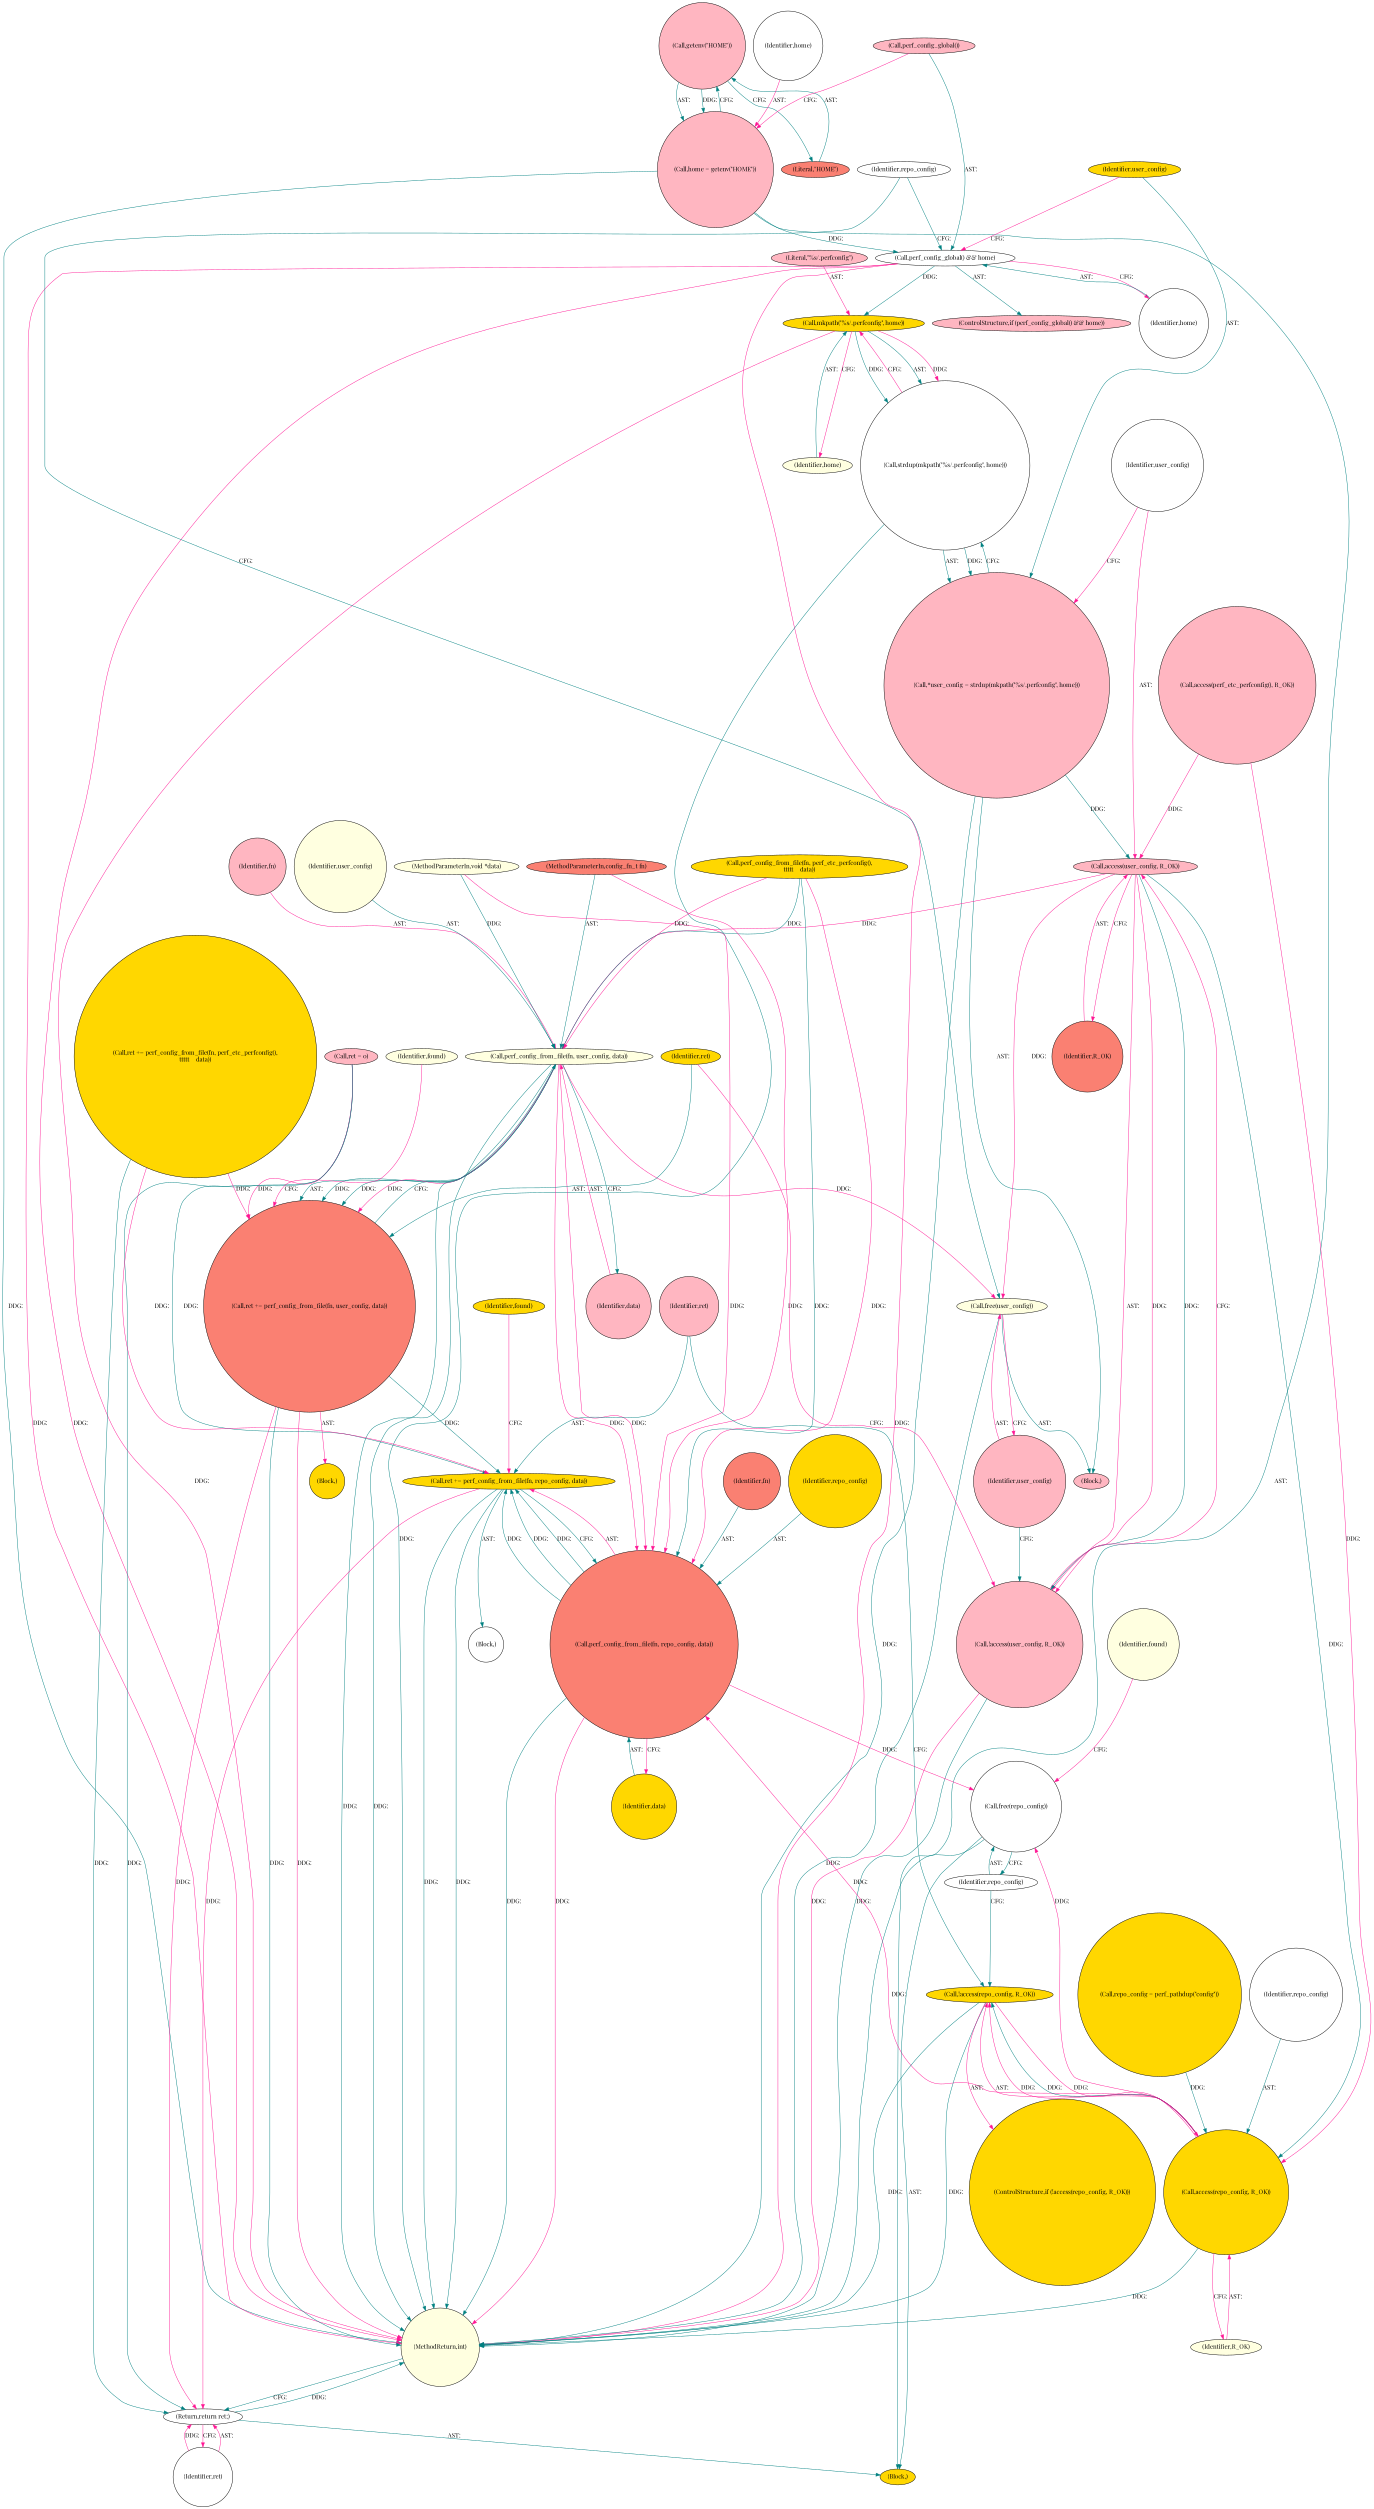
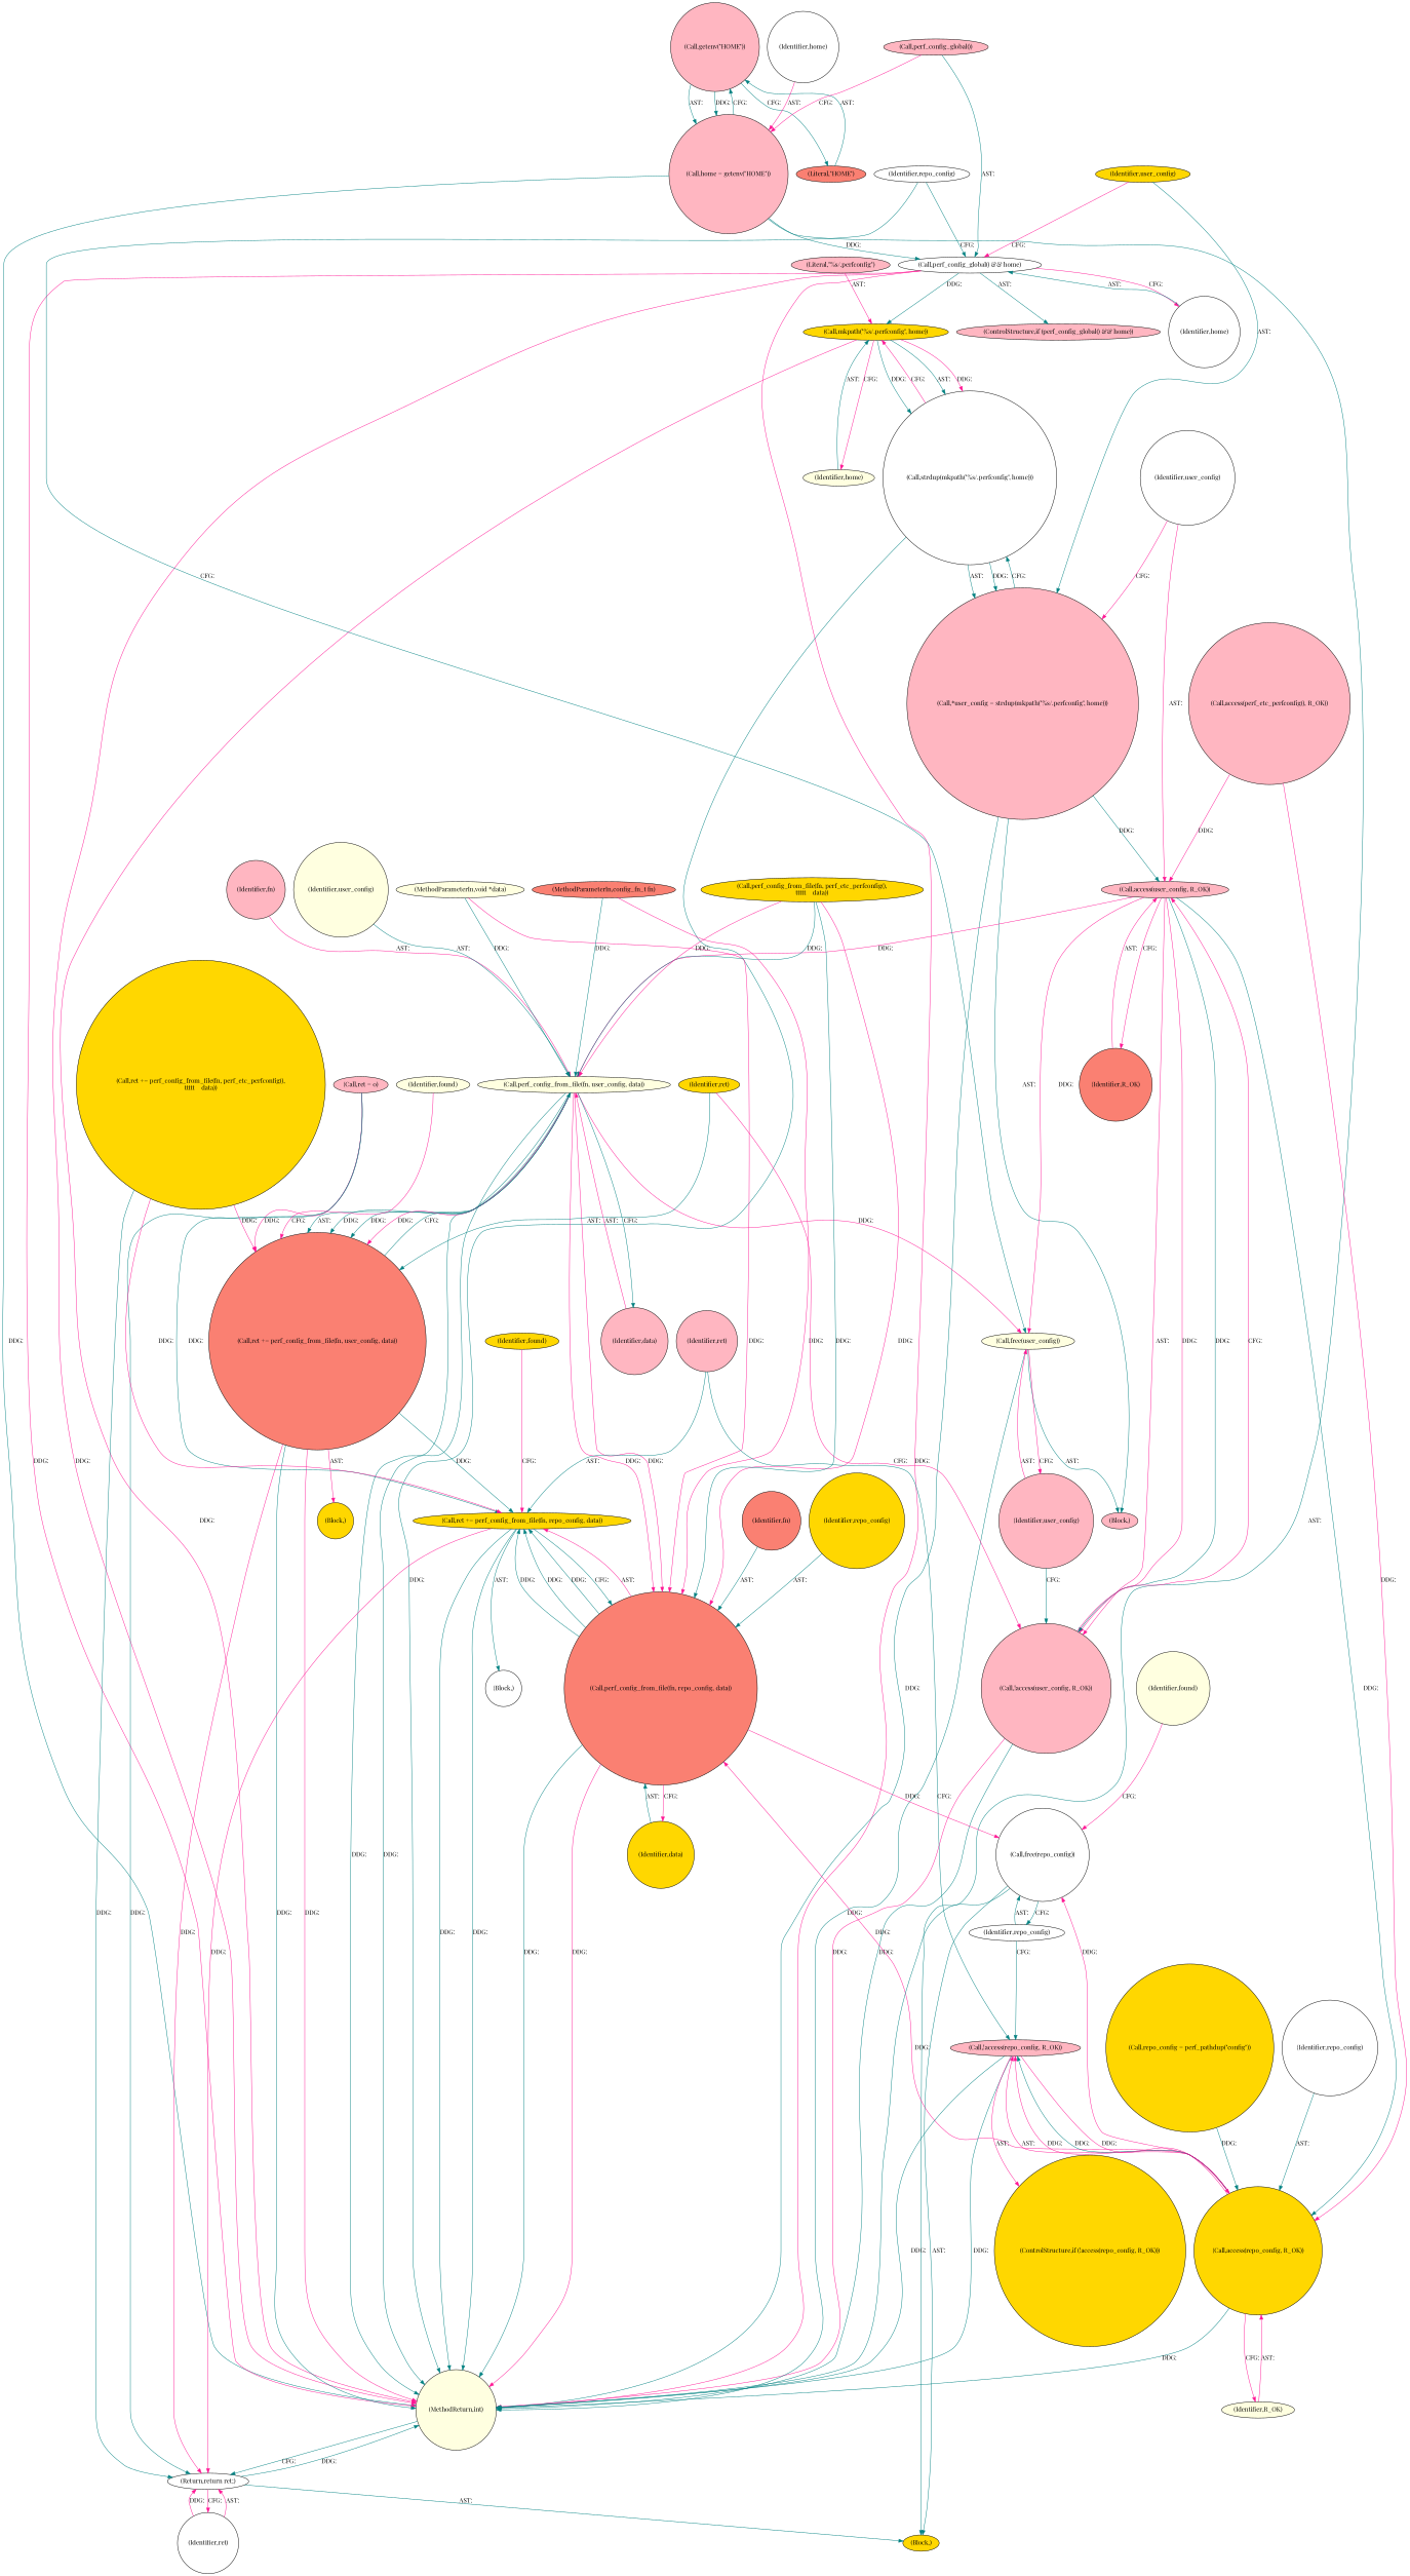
  digraph {
    fontname="Playfair Display"
    node [fillcolor=lightpink fontname="Playfair Display" shape=circle style=filled]
    edge [color=teal fontname="Playfair Display"]
    n1 [label="(Call,getenv(\"HOME\"))"]
    n2 [label="(Call,home = getenv(\"HOME\"))"]
    n3 [fillcolor=salmon label="(Literal,\"HOME\")" shape=ellipse]
    n4 [fillcolor=white label="(Call,perf_config_global() && home)" shape=ellipse]
    n5 [fillcolor=lightyellow label="(MethodReturn,int)"]
    n6 [fillcolor=gold label="(Block,)" shape=ellipse]
    n7 [fillcolor=gold label="(Call,mkpath(\"%s/.perfconfig\", home))" shape=ellipse]
    n8 [fillcolor=white label="(Identifier,home)"]
    n9 [label="(ControlStructure,if (perf_config_global() && home))" shape=ellipse]
    n10 [fillcolor=white label="(Return,return ret;)" shape=ellipse]
    n11 [fillcolor=white label="(Call,strdup(mkpath(\"%s/.perfconfig\", home)))"]
    n12 [fillcolor=lightyellow label="(Identifier,home)" shape=ellipse]
    n13 [label="(Call,perf_config_global())" shape=ellipse]
    n14 [label="(Call,*user_config = strdup(mkpath(\"%s/.perfconfig\", home)))"]
    n15 [label="(Call,access(user_config, R_OK))" shape=ellipse]
    n16 [label="(Block,)" shape=ellipse]
    n17 [label="(Call,!access(user_config, R_OK))"]
    n18 [fillcolor=lightyellow label="(Call,perf_config_from_file(fn, user_config, data))" shape=ellipse]
    n19 [fillcolor=lightyellow label="(Call,free(user_config))" shape=ellipse]
    n20 [fillcolor=gold label="(Call,access(repo_config, R_OK))"]
    n21 [fillcolor=salmon label="(Identifier,R_OK)"]
    n22 [fillcolor=salmon label="(Call,ret += perf_config_from_file(fn, user_config, data))"]
    n23 [fillcolor=salmon label="(Call,perf_config_from_file(fn, repo_config, data))"]
    n24 [label="(Identifier,data)"]
    n25 [label="(Identifier,user_config)"]
    n26 [fillcolor=white label="(Call,free(repo_config))"]
-   n27 [fillcolor=gold label="(Call,!access(repo_config, R_OK))" shape=ellipse]
+   n27 [label="(Call,!access(repo_config, R_OK))" shape=ellipse]
    n28 [fillcolor=lightyellow label="(Identifier,R_OK)" shape=ellipse]
    n29 [fillcolor=gold label="(Call,ret += perf_config_from_file(fn, repo_config, data))" shape=ellipse]
    n30 [fillcolor=gold label="(Block,)"]
    n31 [fillcolor=gold label="(Identifier,data)"]
    n32 [fillcolor=white label="(Block,)"]
    n33 [fillcolor=white label="(Identifier,ret)"]
    n34 [fillcolor=white label="(Identifier,repo_config)" shape=ellipse]
    n35 [fillcolor=gold label="(ControlStructure,if (!access(repo_config, R_OK)))"]
    n36 [label="(Call,ret = 0)" shape=ellipse]
    n37 [fillcolor=salmon label="(Identifier,fn)"]
    n38 [fillcolor=white label="(Identifier,home)"]
    n39 [fillcolor=white label="(Identifier,user_config)"]
    n40 [fillcolor=lightyellow label="(Identifier,found)" shape=ellipse]
    n41 [fillcolor=gold label="(Identifier,found)" shape=ellipse]
    n42 [fillcolor=white label="(Identifier,repo_config)" shape=ellipse]
    n43 [label="(Identifier,fn)"]
    n44 [fillcolor=gold label="(Identifier,repo_config)"]
    n45 [fillcolor=lightyellow label="(MethodParameterIn,void *data)" shape=ellipse]
    n46 [fillcolor=lightyellow label="(Identifier,user_config)"]
    n47 [fillcolor=gold label="(Call,ret += perf_config_from_file(fn, perf_etc_perfconfig(),\n\t\t\t\t\t    data))"]
    n48 [fillcolor=gold label="(Call,repo_config = perf_pathdup(\"config\"))"]
    n49 [fillcolor=gold label="(Call,perf_config_from_file(fn, perf_etc_perfconfig(),\n\t\t\t\t\t    data))" shape=ellipse]
    n50 [fillcolor=white label="(Identifier,repo_config)"]
    n51 [fillcolor=salmon label="(MethodParameterIn,config_fn_t fn)" shape=ellipse]
    n52 [fillcolor=gold label="(Identifier,user_config)" shape=ellipse]
    n53 [fillcolor=lightyellow label="(Identifier,found)"]
    n54 [label="(Call,access(perf_etc_perfconfig(), R_OK))"]
    n55 [label="(Identifier,ret)"]
    n56 [label="(Literal,\"%s/.perfconfig\")" shape=ellipse]
    n57 [fillcolor=gold label="(Identifier,ret)" shape=ellipse]
    n1 -> n2 [label="AST: "]
    n1 -> n2 [label="DDG: "]
    n1 -> n3 [label="CFG: "]
    n2 -> n1 [label="CFG: "]
    n2 -> n4 [label="DDG: "]
    n2 -> n5 [label="DDG: "]
    n2 -> n6 [label="AST: "]
    n3 -> n1 [label="AST: "]
    n4 -> n5 [color=deeppink label="DDG: "]
    n4 -> n5 [color=deeppink label="DDG: "]
    n4 -> n5 [color=deeppink label="DDG: "]
    n4 -> n7 [label="DDG: "]
    n4 -> n8 [color=deeppink label="CFG: "]
    n4 -> n9 [label="AST: "]
    n5 -> n10 [label="CFG: "]
    n7 -> n5 [color=deeppink label="DDG: "]
    n7 -> n11 [label="AST: "]
    n7 -> n11 [color=deeppink label="DDG: "]
    n7 -> n11 [label="DDG: "]
    n7 -> n12 [color=deeppink label="CFG: "]
    n8 -> n4 [label="AST: "]
    n10 -> n5 [label="DDG: "]
    n10 -> n6 [label="AST: "]
    n10 -> n33 [color=deeppink label="CFG: "]
    n11 -> n5 [label="DDG: "]
    n11 -> n7 [color=deeppink label="CFG: "]
    n11 -> n14 [label="AST: "]
    n11 -> n14 [label="DDG: "]
    n12 -> n7 [label="AST: "]
    n13 -> n2 [color=deeppink label="CFG: "]
    n13 -> n4 [label="AST: "]
    n14 -> n5 [label="DDG: "]
    n14 -> n11 [label="CFG: "]
    n14 -> n15 [label="DDG: "]
    n14 -> n16 [label="AST: "]
    n15 -> n17 [color=deeppink label="AST: "]
    n15 -> n17 [color=deeppink label="DDG: "]
    n15 -> n17 [label="DDG: "]
    n15 -> n18 [color=deeppink label="DDG: "]
    n15 -> n19 [color=deeppink label="DDG: "]
    n15 -> n20 [label="DDG: "]
    n15 -> n21 [color=deeppink label="CFG: "]
    n17 -> n5 [color=deeppink label="DDG: "]
    n17 -> n5 [label="DDG: "]
    n17 -> n15 [color=deeppink label="CFG: "]
    n18 -> n5 [label="DDG: "]
    n18 -> n5 [label="DDG: "]
    n18 -> n19 [color=deeppink label="DDG: "]
    n18 -> n22 [label="AST: "]
    n18 -> n22 [label="DDG: "]
    n18 -> n22 [label="DDG: "]
    n18 -> n22 [color=deeppink label="DDG: "]
    n18 -> n23 [color=deeppink label="DDG: "]
    n18 -> n23 [color=deeppink label="DDG: "]
    n18 -> n24 [label="CFG: "]
    n19 -> n5 [label="DDG: "]
    n19 -> n16 [label="AST: "]
    n19 -> n25 [color=deeppink label="CFG: "]
    n20 -> n5 [label="DDG: "]
    n20 -> n23 [color=deeppink label="DDG: "]
    n20 -> n26 [color=deeppink label="DDG: "]
    n20 -> n27 [color=deeppink label="AST: "]
    n20 -> n27 [color=deeppink label="DDG: "]
    n20 -> n27 [label="DDG: "]
    n20 -> n28 [color=deeppink label="CFG: "]
    n21 -> n15 [color=deeppink label="AST: "]
    n22 -> n5 [label="DDG: "]
    n22 -> n5 [color=deeppink label="DDG: "]
    n22 -> n10 [color=deeppink label="DDG: "]
    n22 -> n18 [label="CFG: "]
    n22 -> n29 [label="DDG: "]
    n22 -> n30 [color=deeppink label="AST: "]
    n23 -> n5 [label="DDG: "]
    n23 -> n5 [color=deeppink label="DDG: "]
    n23 -> n26 [color=deeppink label="DDG: "]
    n23 -> n29 [color=deeppink label="AST: "]
    n23 -> n29 [label="DDG: "]
    n23 -> n29 [label="DDG: "]
    n23 -> n29 [label="DDG: "]
    n23 -> n31 [color=deeppink label="CFG: "]
    n24 -> n18 [color=deeppink label="AST: "]
    n25 -> n17 [label="CFG: "]
    n25 -> n19 [color=deeppink label="AST: "]
    n26 -> n5 [label="DDG: "]
    n26 -> n6 [label="AST: "]
    n26 -> n34 [label="CFG: "]
    n27 -> n5 [label="DDG: "]
    n27 -> n5 [label="DDG: "]
    n27 -> n20 [color=deeppink label="DDG: "]
    n27 -> n35 [color=deeppink label="AST: "]
    n28 -> n20 [color=deeppink label="AST: "]
    n29 -> n5 [label="DDG: "]
    n29 -> n5 [label="DDG: "]
    n29 -> n10 [color=deeppink label="DDG: "]
    n29 -> n23 [label="CFG: "]
    n29 -> n32 [label="AST: "]
    n31 -> n23 [label="AST: "]
    n33 -> n10 [color=deeppink label="AST: "]
    n33 -> n10 [color=deeppink label="DDG: "]
    n34 -> n26 [label="AST: "]
    n34 -> n27 [label="CFG: "]
    n36 -> n10 [label="DDG: "]
    n36 -> n22 [color=deeppink label="DDG: "]
    n36 -> n29 [label="DDG: "]
    n37 -> n23 [label="AST: "]
    n38 -> n2 [color=deeppink label="AST: "]
    n39 -> n14 [color=deeppink label="CFG: "]
    n39 -> n15 [color=deeppink label="AST: "]
    n40 -> n22 [color=deeppink label="CFG: "]
    n41 -> n29 [color=deeppink label="CFG: "]
    n42 -> n4 [label="CFG: "]
    n42 -> n19 [label="CFG: "]
    n43 -> n18 [color=deeppink label="AST: "]
    n44 -> n23 [label="AST: "]
    n45 -> n18 [label="DDG: "]
    n45 -> n23 [color=deeppink label="DDG: "]
    n46 -> n18 [label="AST: "]
    n47 -> n10 [label="DDG: "]
    n47 -> n22 [color=deeppink label="DDG: "]
    n47 -> n29 [color=deeppink label="DDG: "]
    n48 -> n20 [label="DDG: "]
    n49 -> n18 [label="DDG: "]
    n49 -> n18 [color=deeppink label="DDG: "]
    n49 -> n23 [color=deeppink label="DDG: "]
    n49 -> n23 [label="DDG: "]
    n50 -> n20 [label="AST: "]
-   n51 -> n18 [label="AST: "]
+   n51 -> n18 [label="DDG: "]
    n51 -> n23 [color=deeppink label="DDG: "]
    n52 -> n4 [color=deeppink label="CFG: "]
    n52 -> n14 [label="AST: "]
    n53 -> n26 [color=deeppink label="CFG: "]
    n54 -> n15 [color=deeppink label="DDG: "]
    n54 -> n20 [color=deeppink label="DDG: "]
    n55 -> n27 [label="CFG: "]
    n55 -> n29 [label="AST: "]
    n56 -> n7 [color=deeppink label="AST: "]
    n57 -> n17 [color=deeppink label="CFG: "]
    n57 -> n22 [label="AST: "]
  }
